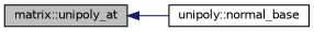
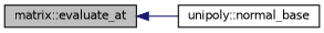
  digraph {
    rankdir=LR
    node [color=black fontname=Helvetica fontsize=10 shape=record style=filled]
-   n1 [fillcolor=grey75 fontcolor=black height=0.2 label="matrix::unipoly_at" width=0.4]
+   n1 [fillcolor=grey75 fontcolor=black height=0.2 label="matrix::evaluate_at" width=0.4]
    n2 [fillcolor=white height=0.2 label="unipoly::normal_base" width=0.4]
    n1 -> n2 [color=midnightblue dir=back fontname=Helvetica fontsize=10 labelfontname=Helvetica labelfontsize=10 style=solid]
  }
